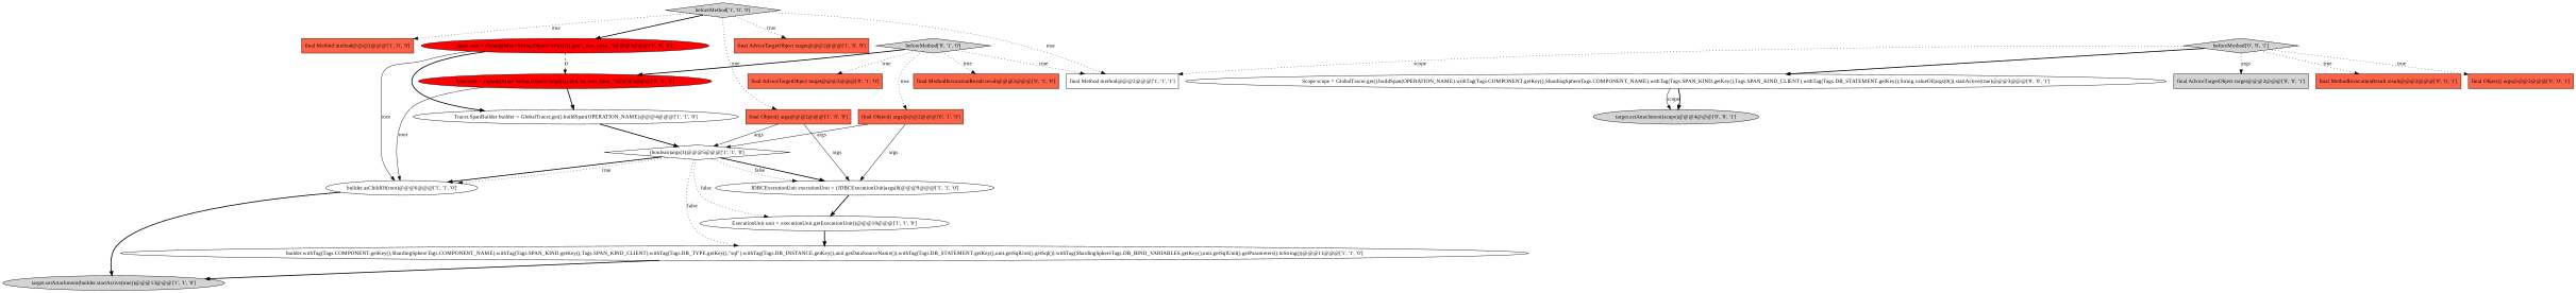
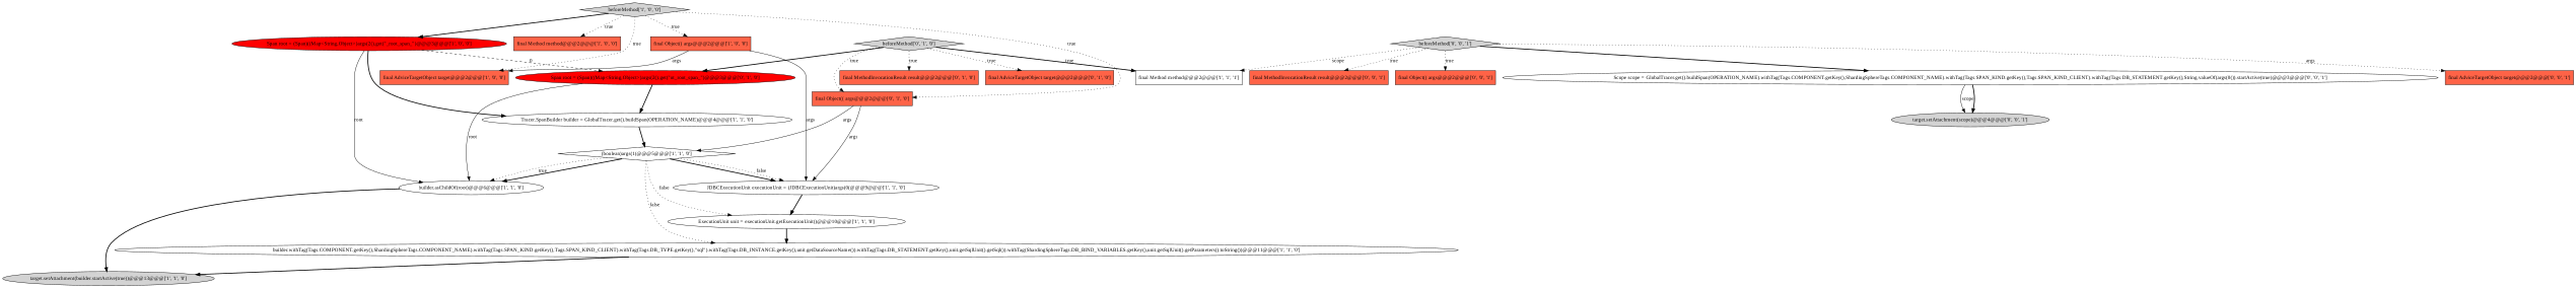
  digraph {
    fontname="Liberation Serif"
    node [fillcolor=tomato fontname="Liberation Serif" shape=ellipse style=filled]
    edge [fontname="Liberation Serif" style=dotted]
    n1 [fillcolor=white label="(boolean)args(1(@@@5@@@['1', '1', '0']" shape=diamond]
    n2 [fillcolor=white label="builder.withTag(Tags.COMPONENT.getKey(),ShardingSphereTags.COMPONENT_NAME).withTag(Tags.SPAN_KIND.getKey(),Tags.SPAN_KIND_CLIENT).withTag(Tags.DB_TYPE.getKey(),\"sql\").withTag(Tags.DB_INSTANCE.getKey(),unit.getDataSourceName()).withTag(Tags.DB_STATEMENT.getKey(),unit.getSqlUnit().getSql()).withTag(ShardingSphereTags.DB_BIND_VARIABLES.getKey(),unit.getSqlUnit().getParameters().toString())@@@11@@@['1', '1', '0']"]
    n3 [fillcolor=white label="builder.asChildOf(root)@@@6@@@['1', '1', '0']"]
    n4 [fillcolor=white label="JDBCExecutionUnit executionUnit = (JDBCExecutionUnit)args(0(@@@9@@@['1', '1', '0']"]
    n5 [fillcolor=white label="ExecutionUnit unit = executionUnit.getExecutionUnit()@@@10@@@['1', '1', '0']"]
    n6 [fillcolor=lightgray label="target.setAttachment(builder.startActive(true))@@@13@@@['1', '1', '0']"]
    n7 [fillcolor=lightgray label="target.setAttachment(scope)@@@4@@@['0', '0', '1']"]
    n8 [label="final AdviceTargetObject target@@@2@@@['0', '1', '0']" shape=box]
    n9 [label="final Object(( args@@@2@@@['0', '1', '0']" shape=box]
    n10 [fillcolor=red label="Span root = (Span)((Map<String,Object>)args(2().get(\"ot_root_span_\")@@@3@@@['0', '1', '0']"]
    n11 [fillcolor=white label="Tracer.SpanBuilder builder = GlobalTracer.get().buildSpan(OPERATION_NAME)@@@4@@@['1', '1', '0']"]
    n12 [fillcolor=white label="Scope scope = GlobalTracer.get().buildSpan(OPERATION_NAME).withTag(Tags.COMPONENT.getKey(),ShardingSphereTags.COMPONENT_NAME).withTag(Tags.SPAN_KIND.getKey(),Tags.SPAN_KIND_CLIENT).withTag(Tags.DB_STATEMENT.getKey(),String.valueOf(args(0()).startActive(true)@@@3@@@['0', '0', '1']"]
-   n13 [fillcolor=lightgray label="final AdviceTargetObject target@@@2@@@['0', '0', '1']" shape=box]
+   n13 [label="final AdviceTargetObject target@@@2@@@['0', '0', '1']" shape=box]
    n14 [label="final Method method@@@2@@@['1', '0', '0']" shape=box]
    n15 [fillcolor=white label="final Method method@@@2@@@['1', '1', '1']" shape=box]
    n16 [label="final MethodInvocationResult result@@@2@@@['0', '1', '0']" shape=box]
    n17 [label="final Object(( args@@@2@@@['1', '0', '0']" shape=box]
    n18 [fillcolor=lightgray label="beforeMethod['1', '0', '0']" shape=diamond]
    n19 [label="final AdviceTargetObject target@@@2@@@['1', '0', '0']" shape=box]
    n20 [fillcolor=red label="Span root = (Span)((Map<String,Object>)args(2().get(\"_root_span_\")@@@3@@@['1', '0', '0']"]
    n21 [fillcolor=lightgray label="beforeMethod['0', '1', '0']" shape=diamond]
    n22 [fillcolor=lightgray label="beforeMethod['0', '0', '1']" shape=diamond]
    n23 [label="final MethodInvocationResult result@@@2@@@['0', '0', '1']" shape=box]
    n24 [label="final Object(( args@@@2@@@['0', '0', '1']" shape=box]
    n1 -> n2 [label=false]
    n1 -> n3 [style=bold]
    n1 -> n3 [label=true]
    n1 -> n4 [style=bold]
    n1 -> n4 [label=false]
    n1 -> n5 [label=false]
    n2 -> n6 [style=bold]
    n3 -> n6 [style=bold]
    n4 -> n5 [style=bold]
    n5 -> n2 [style=bold]
    n9 -> n1 [label=args style=solid]
    n9 -> n4 [label=args style=solid]
    n10 -> n3 [label=root style=solid]
    n10 -> n11 [style=bold]
    n11 -> n1 [style=bold]
    n12 -> n7 [label=scope style=solid]
    n12 -> n7 [style=bold]
-   n17 -> n1 [label=args style=solid]
+   n17 -> n19 [label=args style=solid]
    n17 -> n4 [label=args style=solid]
    n18 -> n14 [label=true]
-   n18 -> n15 [label=true]
+   n18 -> n9 [label=true]
    n18 -> n17 [label=true]
    n18 -> n19 [label=true]
    n18 -> n20 [style=bold]
    n20 -> n3 [label=root style=solid]
    n20 -> n10 [label=0 style=dashed]
    n20 -> n11 [style=bold]
    n21 -> n8 [label=true]
    n21 -> n9 [label=true]
    n21 -> n10 [style=bold]
-   n21 -> n15 [label=true]
+   n21 -> n15 [label=true style=bold]
    n21 -> n16 [label=true]
    n22 -> n12 [style=bold]
    n22 -> n13 [label=args]
    n22 -> n15 [label=scope]
    n22 -> n23 [label=true]
    n22 -> n24 [label=true]
  }
